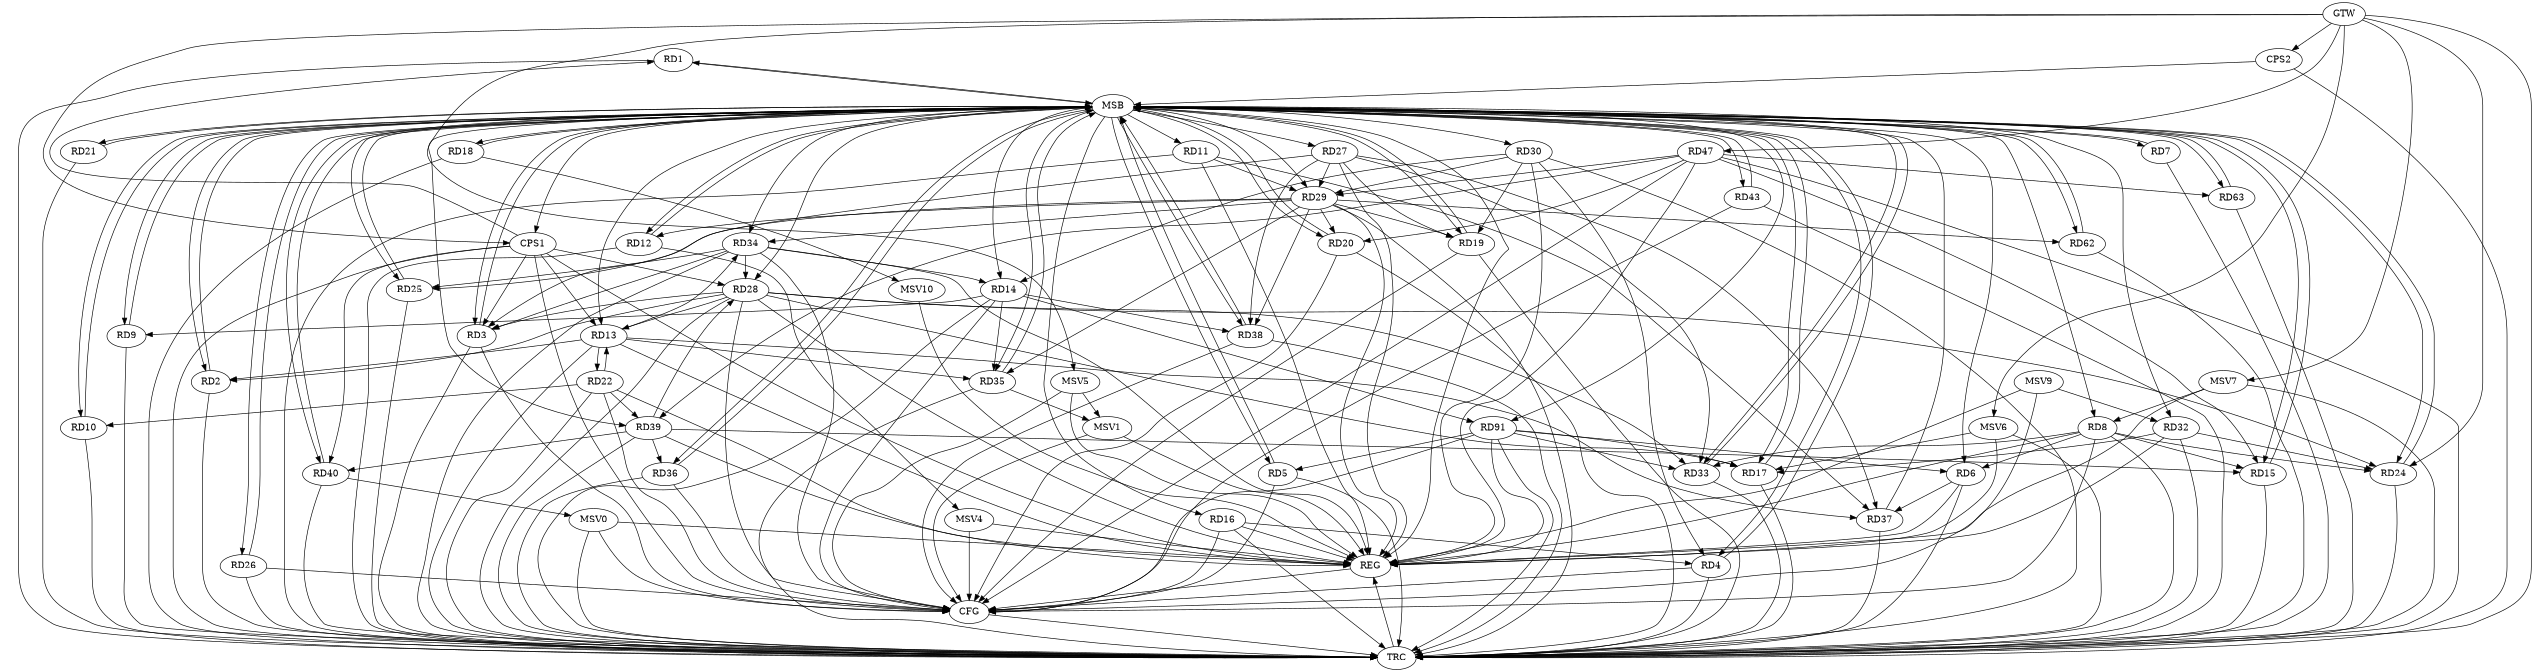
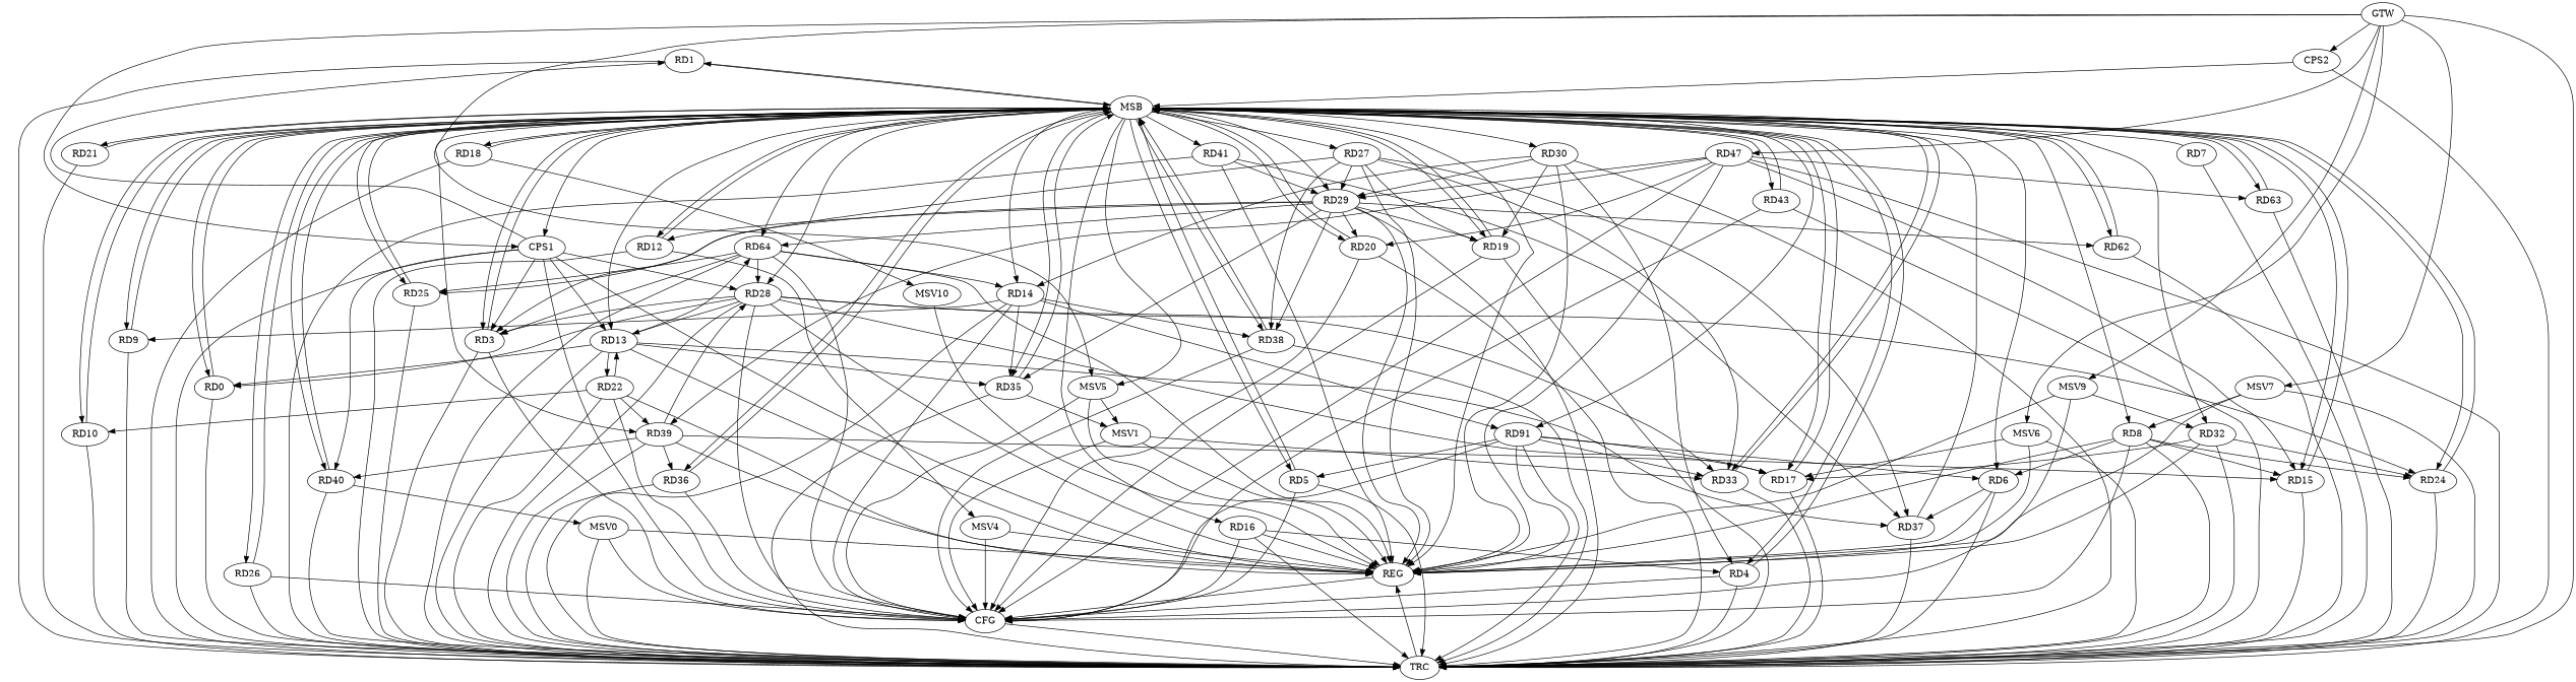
  strict digraph {
    n1 [label=RD1]
    n2 [label=MSB]
    n3 [label=TRC]
-   n4 [label=RD2]
+   n4 [label=RD0]
    n5 [label=RD3]
    n6 [label=RD4]
    n7 [label=RD5]
    n8 [label=RD6]
    n9 [label=REG]
    n10 [label=RD7]
    n11 [label=RD8]
    n12 [label=RD15]
    n13 [label=RD24]
    n14 [label=RD33]
    n15 [label=RD9]
    n16 [label=RD10]
-   n17 [label=RD11]
+   n17 [label=RD41]
    n18 [label=RD29]
    n19 [label=RD12]
    n20 [label=RD13]
-   n21 [label=RD34]
+   n21 [label=RD64]
    n22 [label=RD35]
    n23 [label=RD14]
    n24 [label=RD91]
    n25 [label=RD38]
    n26 [label=RD16]
    n27 [label=RD17]
    n28 [label=RD18]
    n29 [label=RD19]
    n30 [label=RD20]
    n31 [label=RD21]
    n32 [label=RD39]
    n33 [label=RD63]
    n34 [label=RD25]
    n35 [label=RD26]
    n36 [label=RD27]
    n37 [label=RD28]
    n38 [label=RD62]
    n39 [label=RD30]
    n40 [label=RD32]
    n41 [label=RD36]
    n42 [label=RD40]
    n43 [label=RD43]
    n44 [label=CPS1]
    n45 [label=CFG]
    n46 [label=RD37]
    n47 [label=MSV4]
    n48 [label=RD22]
    n49 [label=MSV1]
    n50 [label=MSV10]
    n51 [label=MSV0]
    n52 [label=RD47]
    n53 [label=CPS2]
    n54 [label=GTW]
    n55 [label=MSV5]
    n56 [label=MSV6]
    n57 [label=MSV7]
    n58 [label=MSV9]
    n1 -> n2
    n1 -> n3
    n2 -> n1
    n2 -> n4
    n2 -> n5
    n2 -> n6
    n2 -> n7
    n2 -> n8
    n2 -> n9
-   n2 -> n10
+   n2 -> n55
    n2 -> n11
    n2 -> n12
    n2 -> n13
    n2 -> n14
    n2 -> n15
    n2 -> n16
    n2 -> n17
    n2 -> n18
    n2 -> n19
    n2 -> n20
    n2 -> n21
    n2 -> n22
    n2 -> n23
    n2 -> n24
    n2 -> n25
    n2 -> n26
    n2 -> n27
    n2 -> n28
    n2 -> n29
    n2 -> n30
    n2 -> n31
    n2 -> n32
    n2 -> n33
    n2 -> n34
    n2 -> n35
    n2 -> n36
    n2 -> n37
    n2 -> n38
    n2 -> n39
    n2 -> n40
    n2 -> n41
    n2 -> n42
    n2 -> n43
    n2 -> n44
    n3 -> n9
    n4 -> n2
    n4 -> n3
    n5 -> n2
    n5 -> n3
    n5 -> n45
    n6 -> n2
    n6 -> n3
    n6 -> n45
    n7 -> n2
    n7 -> n3
    n7 -> n45
    n8 -> n3
    n8 -> n9
    n8 -> n46
    n9 -> n45
    n10 -> n2
    n10 -> n3
    n11 -> n3
    n11 -> n8
    n11 -> n9
    n11 -> n12
    n11 -> n13
-   n11 -> n14
+   n49 -> n14
    n11 -> n45
    n12 -> n2
    n12 -> n3
    n13 -> n2
    n13 -> n3
    n14 -> n2
    n14 -> n3
    n15 -> n2
    n15 -> n3
    n16 -> n2
    n16 -> n3
    n17 -> n3
    n17 -> n9
    n17 -> n18
    n17 -> n46
    n18 -> n3
    n18 -> n9
    n18 -> n19
    n18 -> n21
    n18 -> n22
    n18 -> n25
    n18 -> n29
    n18 -> n30
    n18 -> n34
    n18 -> n38
    n19 -> n2
    n19 -> n3
    n19 -> n47
    n20 -> n3
    n20 -> n4
    n20 -> n9
    n20 -> n21
    n20 -> n22
    n20 -> n46
    n20 -> n48
    n21 -> n3
    n21 -> n5
    n21 -> n9
    n21 -> n23
    n21 -> n34
    n21 -> n37
    n21 -> n45
    n22 -> n2
    n22 -> n3
    n22 -> n49
    n23 -> n3
    n23 -> n15
    n23 -> n22
    n23 -> n24
    n23 -> n25
    n23 -> n45
    n24 -> n3
    n24 -> n7
    n24 -> n8
    n24 -> n9
    n24 -> n14
    n24 -> n27
    n24 -> n45
    n25 -> n2
    n25 -> n3
    n25 -> n45
    n26 -> n3
    n26 -> n6
    n26 -> n9
    n26 -> n45
    n27 -> n2
    n27 -> n3
    n28 -> n2
    n28 -> n3
    n28 -> n50
    n29 -> n2
    n29 -> n3
    n29 -> n45
    n30 -> n2
    n30 -> n3
    n30 -> n45
    n31 -> n2
    n31 -> n3
    n32 -> n3
    n32 -> n9
    n32 -> n12
    n32 -> n37
    n32 -> n41
    n32 -> n42
    n33 -> n2
    n33 -> n3
    n34 -> n2
    n34 -> n3
    n35 -> n2
    n35 -> n3
    n35 -> n45
    n36 -> n5
    n36 -> n9
    n36 -> n14
    n36 -> n18
    n36 -> n25
    n36 -> n29
    n36 -> n46
    n37 -> n3
    n37 -> n4
    n37 -> n5
    n37 -> n9
    n37 -> n13
    n37 -> n14
    n37 -> n20
    n37 -> n27
    n37 -> n45
    n38 -> n2
    n38 -> n3
    n39 -> n3
    n39 -> n6
    n39 -> n9
    n39 -> n18
    n39 -> n23
    n39 -> n29
    n40 -> n3
    n40 -> n9
    n40 -> n13
    n40 -> n27
    n41 -> n2
    n41 -> n3
    n41 -> n45
    n42 -> n2
    n42 -> n3
    n42 -> n51
    n43 -> n2
    n43 -> n3
    n43 -> n45
    n44 -> n1
    n44 -> n3
    n44 -> n5
    n44 -> n9
    n44 -> n20
    n44 -> n37
    n44 -> n42
    n44 -> n45
    n45 -> n3
    n46 -> n2
    n46 -> n3
    n47 -> n9
    n47 -> n45
    n48 -> n3
    n48 -> n9
    n48 -> n16
    n48 -> n20
    n48 -> n32
    n48 -> n45
    n49 -> n9
    n49 -> n45
    n50 -> n9
    n51 -> n3
    n51 -> n9
    n51 -> n45
    n52 -> n3
    n52 -> n9
    n52 -> n12
    n52 -> n18
    n52 -> n30
    n52 -> n32
    n52 -> n33
    n52 -> n45
    n53 -> n2
    n53 -> n3
    n54 -> n3
    n54 -> n44
    n54 -> n52
    n54 -> n53
    n54 -> n55
    n54 -> n56
    n54 -> n57
-   n54 -> n13
+   n54 -> n58
    n55 -> n9
    n55 -> n45
    n55 -> n49
    n56 -> n3
    n56 -> n9
    n56 -> n27
    n57 -> n3
    n57 -> n9
    n57 -> n11
    n58 -> n9
    n58 -> n40
    n58 -> n45
  }
